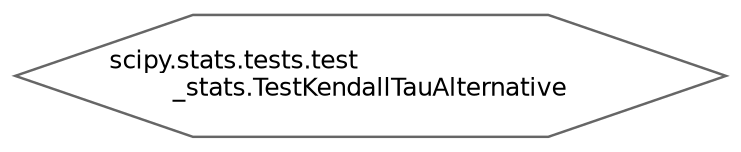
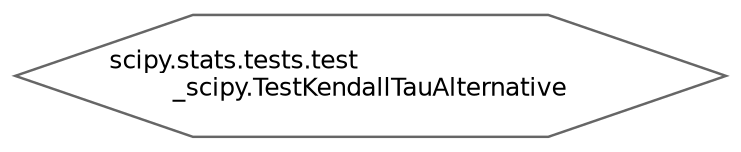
  digraph {
    rankdir=LR
-   n1 [color=grey40 fillcolor=white fontname=Helvetica fontsize=10 height=0.2 label="scipy.stats.tests.test\l_stats.TestKendallTauAlternative" shape=hexagon style=filled width=0.4]
+   n1 [color=grey40 fillcolor=white fontname=Helvetica fontsize=10 height=0.2 label="scipy.stats.tests.test\l_scipy.TestKendallTauAlternative" shape=hexagon style=filled width=0.4]
  }
